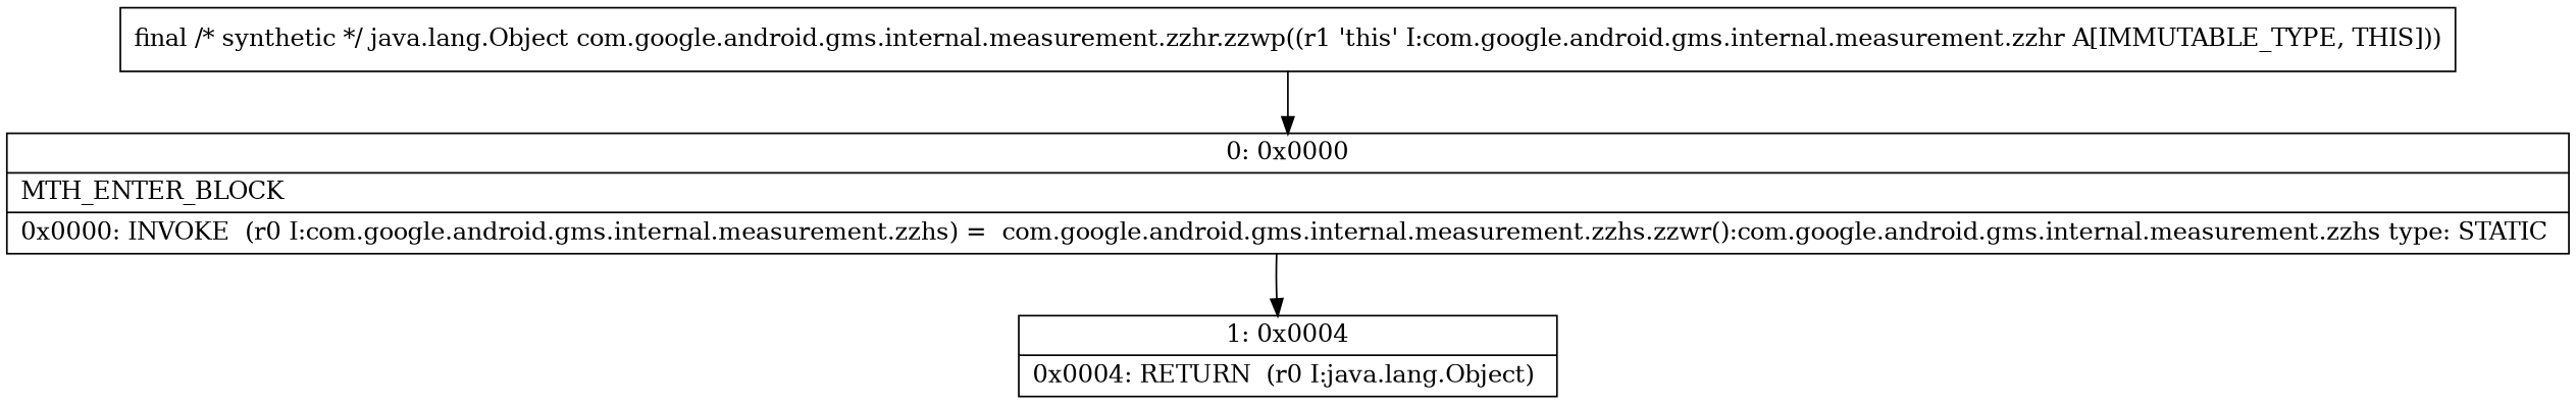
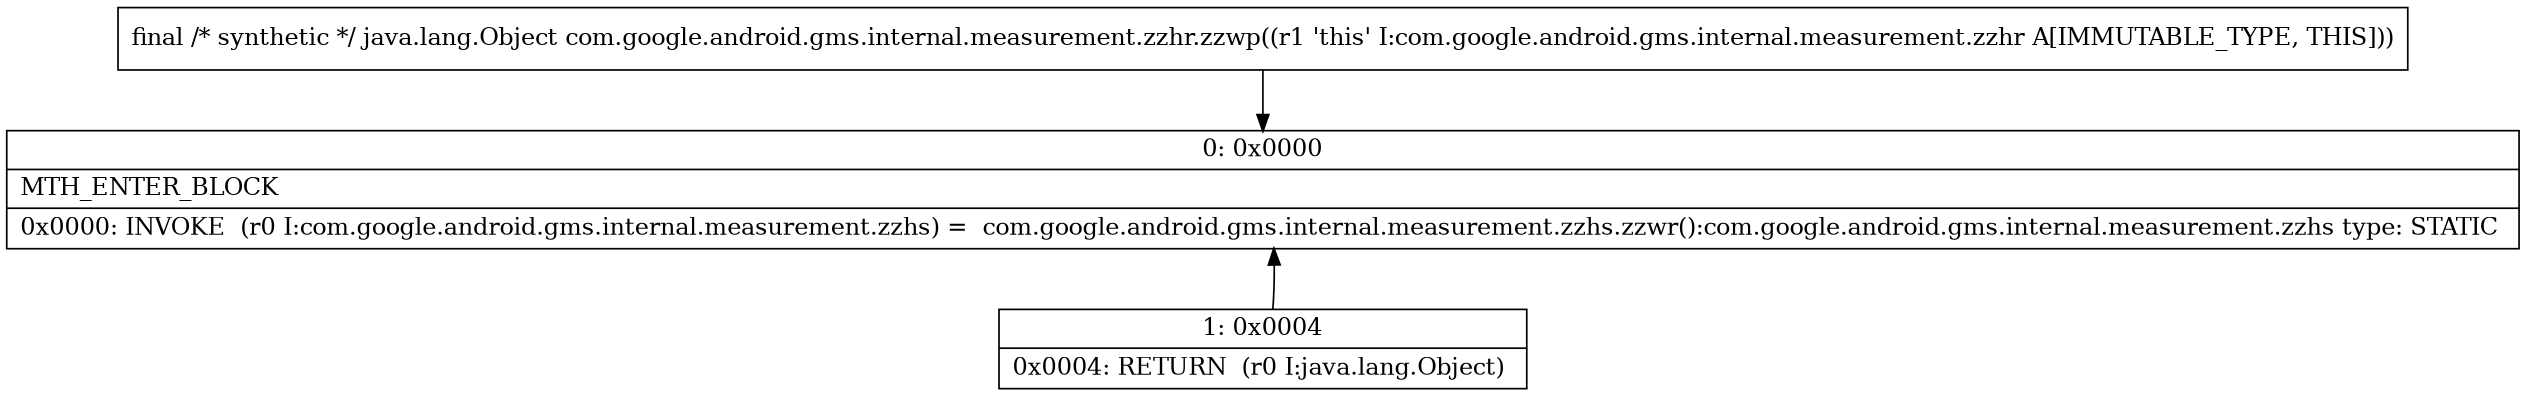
  digraph {
    node [shape=record]
    n1 [label="{0\:\ 0x0000|MTH_ENTER_BLOCK\l|0x0000: INVOKE  (r0 I:com.google.android.gms.internal.measurement.zzhs) =  com.google.android.gms.internal.measurement.zzhs.zzwr():com.google.android.gms.internal.measurement.zzhs type: STATIC \l}"]
    n2 [label="{1\:\ 0x0004|0x0004: RETURN  (r0 I:java.lang.Object) \l}"]
    n3 [label="{final \/* synthetic *\/ java.lang.Object com.google.android.gms.internal.measurement.zzhr.zzwp((r1 'this' I:com.google.android.gms.internal.measurement.zzhr A[IMMUTABLE_TYPE, THIS])) }"]
-   n1 -> n2
+   n2 -> n1
    n3 -> n1
  }
